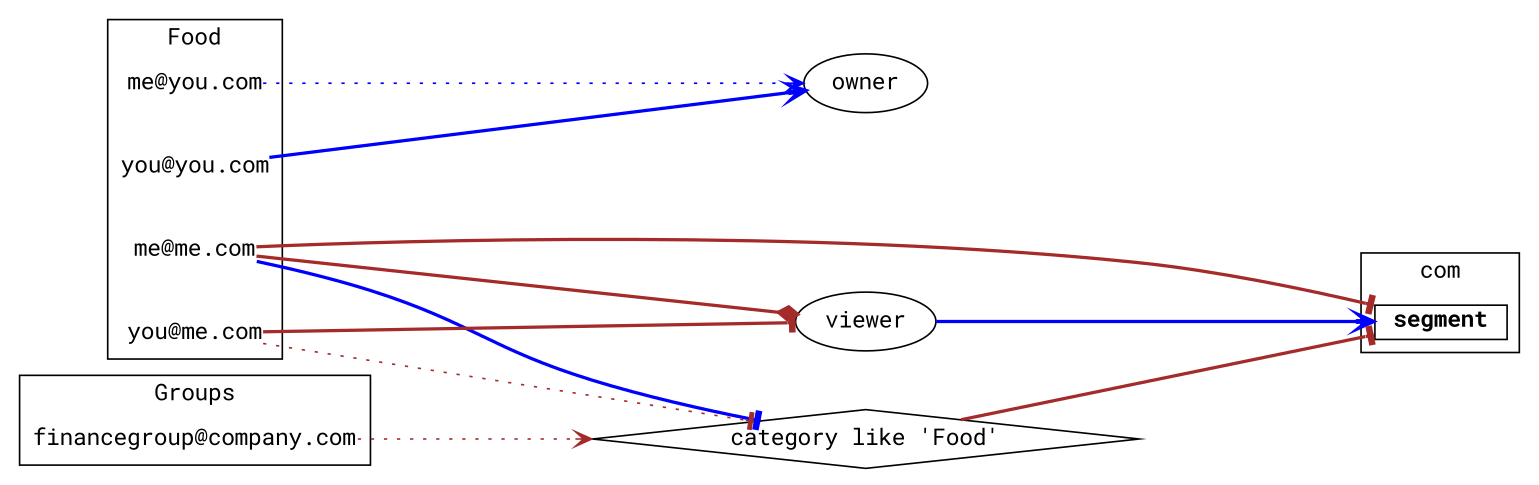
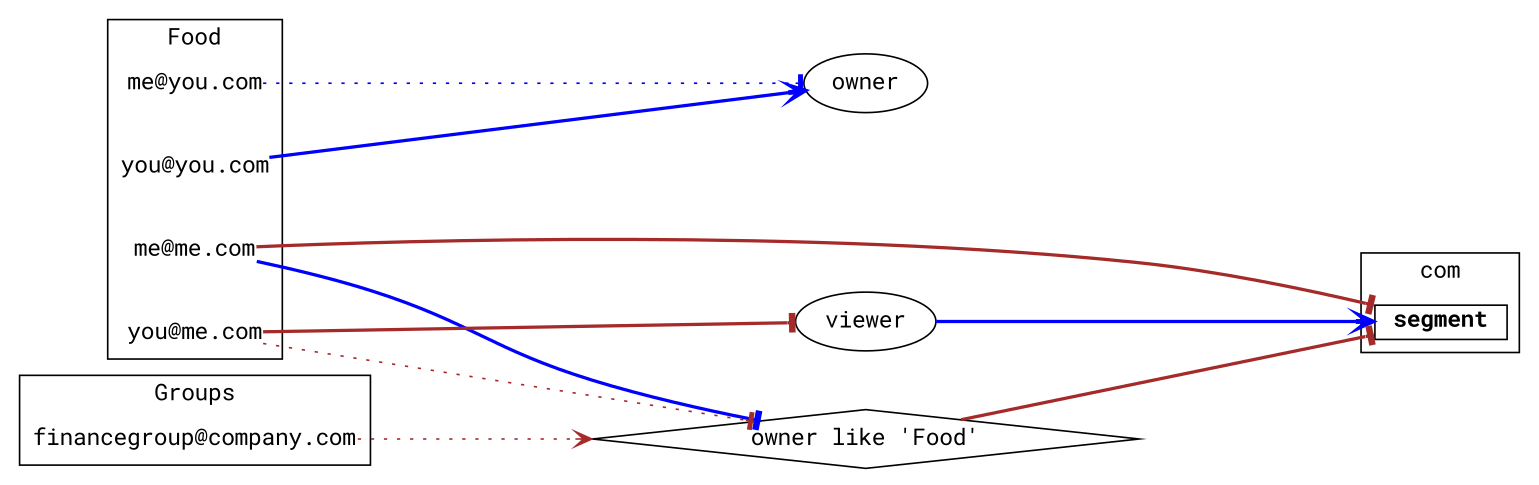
  digraph {
    fontname="Roboto Mono"
    nodesep=0.5
    rankdir=LR
    ranksep=2
    node [fontname="Roboto Mono" shape=plain]
    edge [arrowhead=tee color=brown fontname="Roboto Mono" style=bold]
    n1 [label="me@you.com"]
    n2 [label="you@you.com"]
    n3 [label="me@me.com"]
    n4 [label="you@me.com"]
    n5 [label=< <table border="0" cellborder="1" cellspacing="0"> <tr><td port="0" bgcolor="white"><B><FONT color="black"> segment </FONT></B></td></tr>  </table>>]
    n6 [label="financegroup@company.com"]
    n7 [label=owner shape=ellipse]
    n8 [label=viewer shape=ellipse]
-   n9 [label="category like 'Food'" shape=diamond]
+   n9 [label="owner like 'Food'" shape=diamond]
    subgraph cluster_1 {
      label=Food
      n1
      n2
      n3
      n4
    }
    subgraph cluster_2 {
      label=com
      n5
    }
    subgraph cluster_3 {
      label=Groups
      n6
    }
-   n1 -> n7 [arrowhead=vee color=blue style=dotted]
+   n1 -> n7 [color=blue style=dotted]
    n2 -> n7 [arrowhead=vee color=blue]
    n3 -> n5
-   n3 -> n8 [arrowhead=diamond]
    n3 -> n9 [color=blue]
    n4 -> n8
    n4 -> n9 [style=dotted]
    n6 -> n9 [arrowhead=vee style=dotted]
    n8 -> n5 [arrowhead=vee color=blue]
    n9 -> n5
  }
